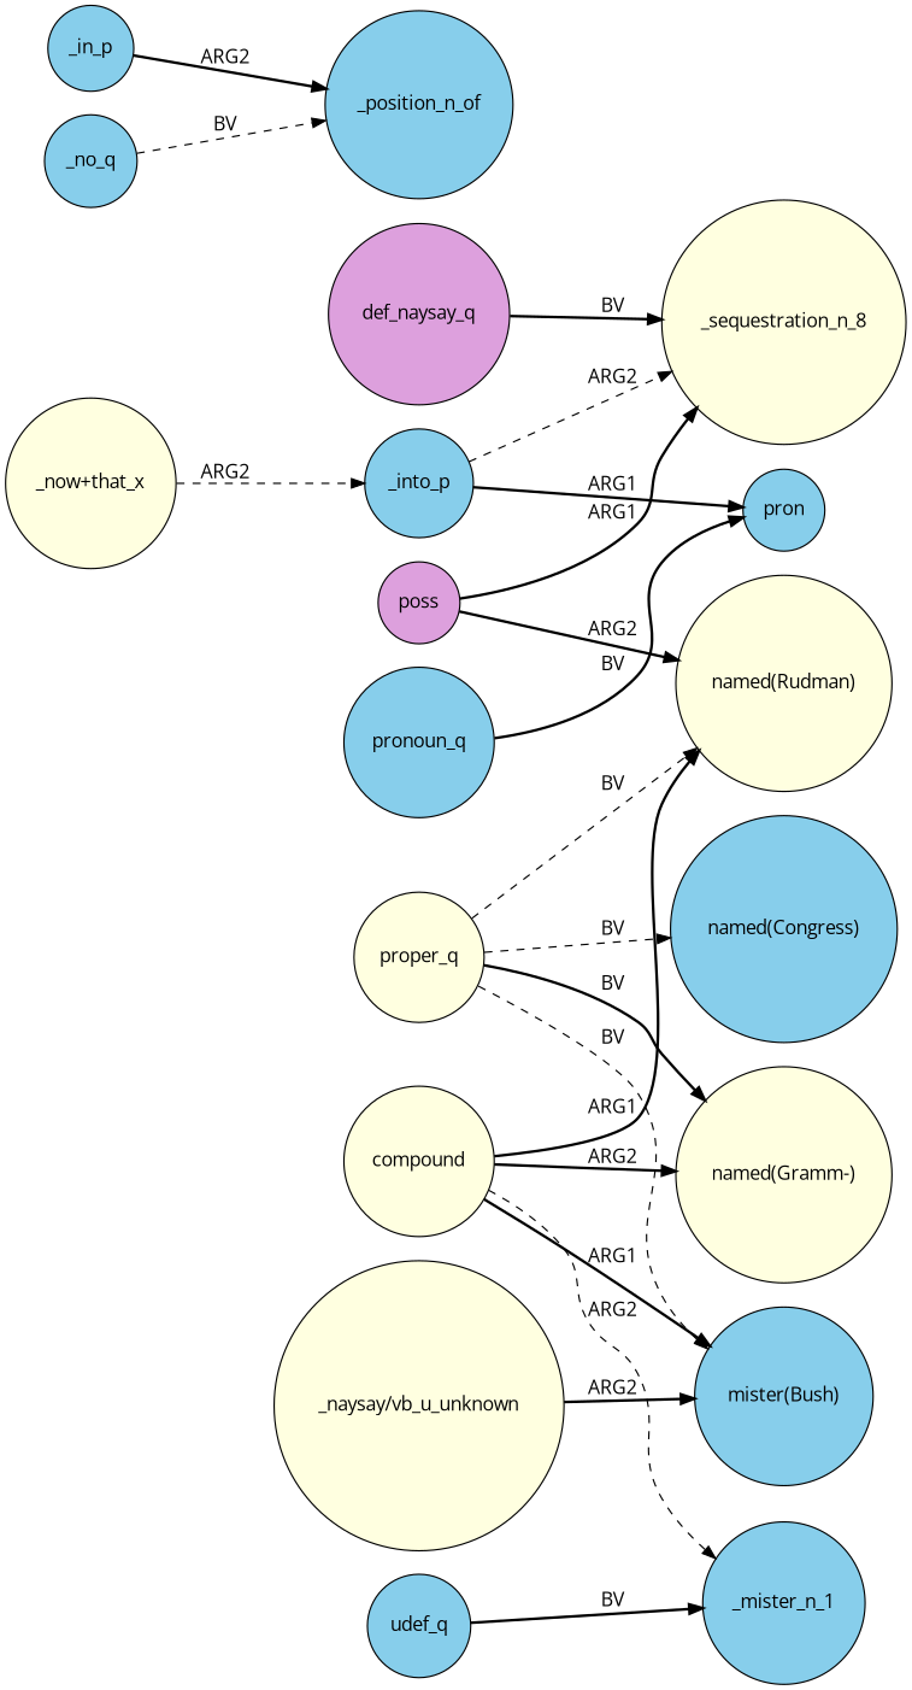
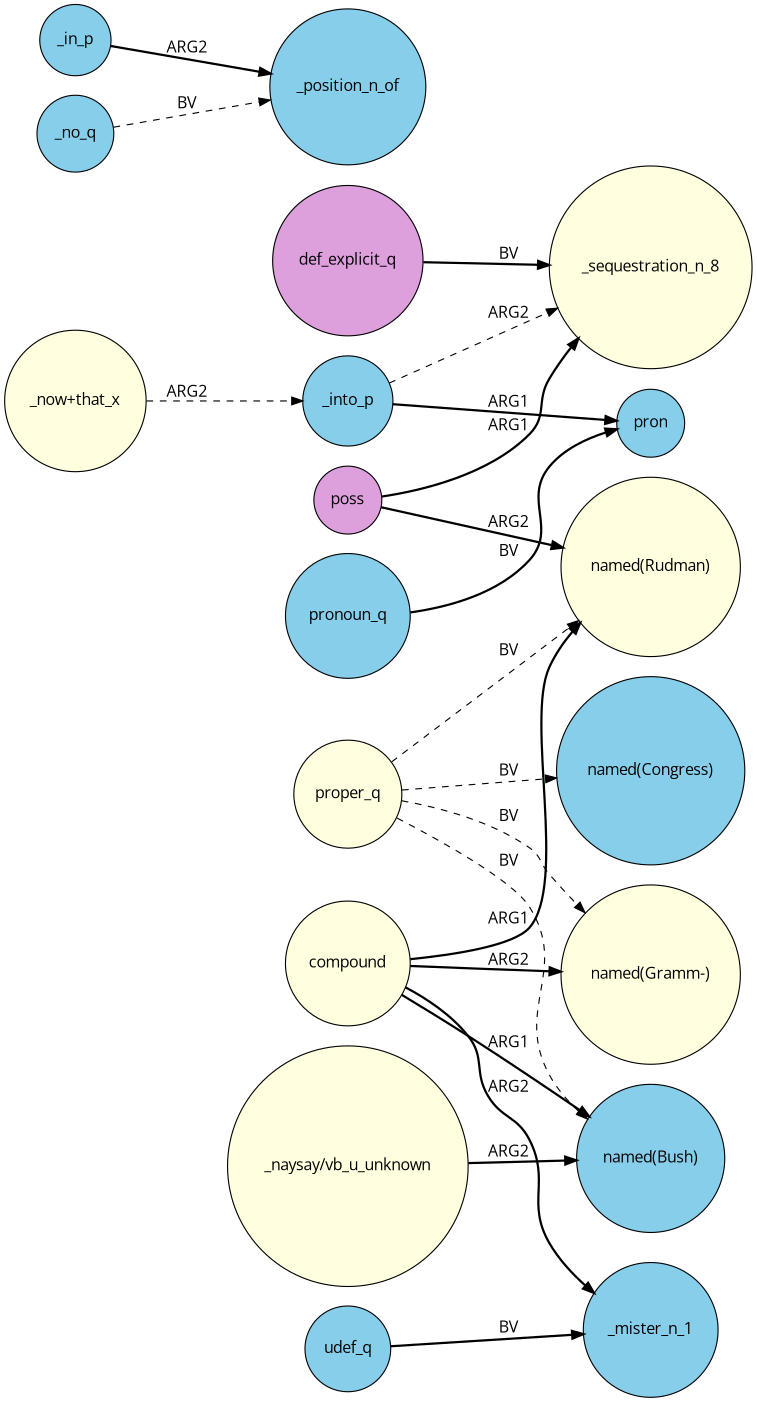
  digraph {
    fontname="Open Sans"
    rankdir=LR
    node [fillcolor=skyblue fontname="Open Sans" shape=circle style=filled]
    edge [fontname="Open Sans" style=bold]
    "_now+that_x" [fillcolor=lightyellow]
    _into_p
    _in_p
    _position_n_of
    n5 [fillcolor=lightyellow label=_sequestration_n_8]
    pron
    proper_q [fillcolor=lightyellow]
    "named(Congress)"
    "named(Rudman)" [fillcolor=lightyellow]
-   "named(Bush)" [label="mister(Bush)"]
+   "named(Bush)"
    "named(Gramm-)" [fillcolor=lightyellow]
-   def_explicit_q [fillcolor=plum label=def_naysay_q]
+   def_explicit_q [fillcolor=plum]
    compound [fillcolor=lightyellow]
    _mister_n_1
    "_naysay/vb_u_unknown" [fillcolor=lightyellow]
    udef_q
    poss [fillcolor=plum]
    pronoun_q
    _no_q
    "_now+that_x" -> _into_p [label=ARG2 style=dashed]
    _into_p -> n5 [label=ARG2 style=dashed]
    _into_p -> pron [label=ARG1]
    _in_p -> _position_n_of [label=ARG2]
    proper_q -> "named(Congress)" [label=BV style=dashed]
    proper_q -> "named(Rudman)" [label=BV style=dashed]
    proper_q -> "named(Bush)" [label=BV style=dashed]
-   proper_q -> "named(Gramm-)" [label=BV]
+   proper_q -> "named(Gramm-)" [label=BV style=dashed]
    def_explicit_q -> n5 [label=BV]
    compound -> "named(Rudman)" [label=ARG1]
    compound -> "named(Bush)" [label=ARG1]
    compound -> "named(Gramm-)" [label=ARG2]
-   compound -> _mister_n_1 [label=ARG2 style=dashed]
+   compound -> _mister_n_1 [label=ARG2]
    "_naysay/vb_u_unknown" -> "named(Bush)" [label=ARG2]
    udef_q -> _mister_n_1 [label=BV]
    poss -> n5 [label=ARG1]
    poss -> "named(Rudman)" [label=ARG2]
    pronoun_q -> pron [label=BV]
    _no_q -> _position_n_of [label=BV style=dashed]
  }
